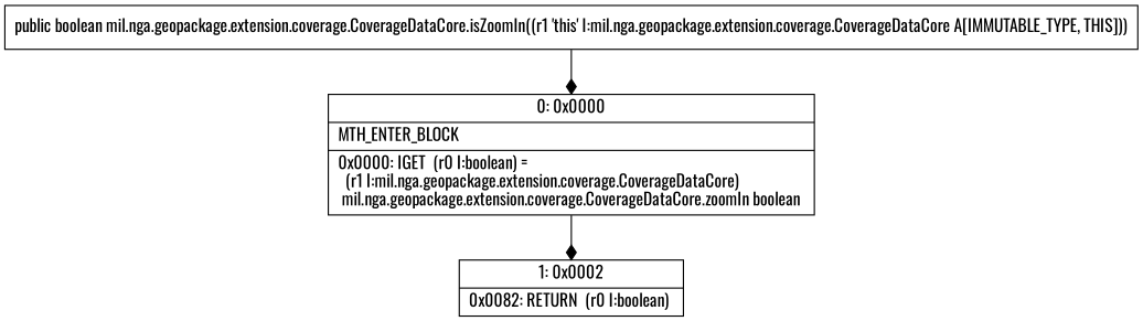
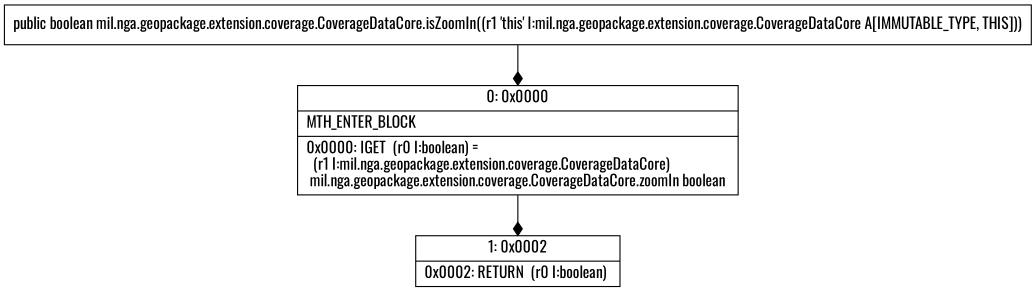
  digraph {
    fontname=Oswald
    node [shape=record fontname=Oswald]
    edge [arrowhead=diamond fontname=Oswald]
    n1 [label="{0\:\ 0x0000|MTH_ENTER_BLOCK\l|0x0000: IGET  (r0 I:boolean) = \l  (r1 I:mil.nga.geopackage.extension.coverage.CoverageDataCore)\l mil.nga.geopackage.extension.coverage.CoverageDataCore.zoomIn boolean \l}"]
-   n2 [label="{1\:\ 0x0002|0x0082: RETURN  (r0 I:boolean) \l}"]
+   n2 [label="{1\:\ 0x0002|0x0002: RETURN  (r0 I:boolean) \l}"]
    n3 [label="{public boolean mil.nga.geopackage.extension.coverage.CoverageDataCore.isZoomIn((r1 'this' I:mil.nga.geopackage.extension.coverage.CoverageDataCore A[IMMUTABLE_TYPE, THIS])) }"]
    n1 -> n2
    n3 -> n1
  }
